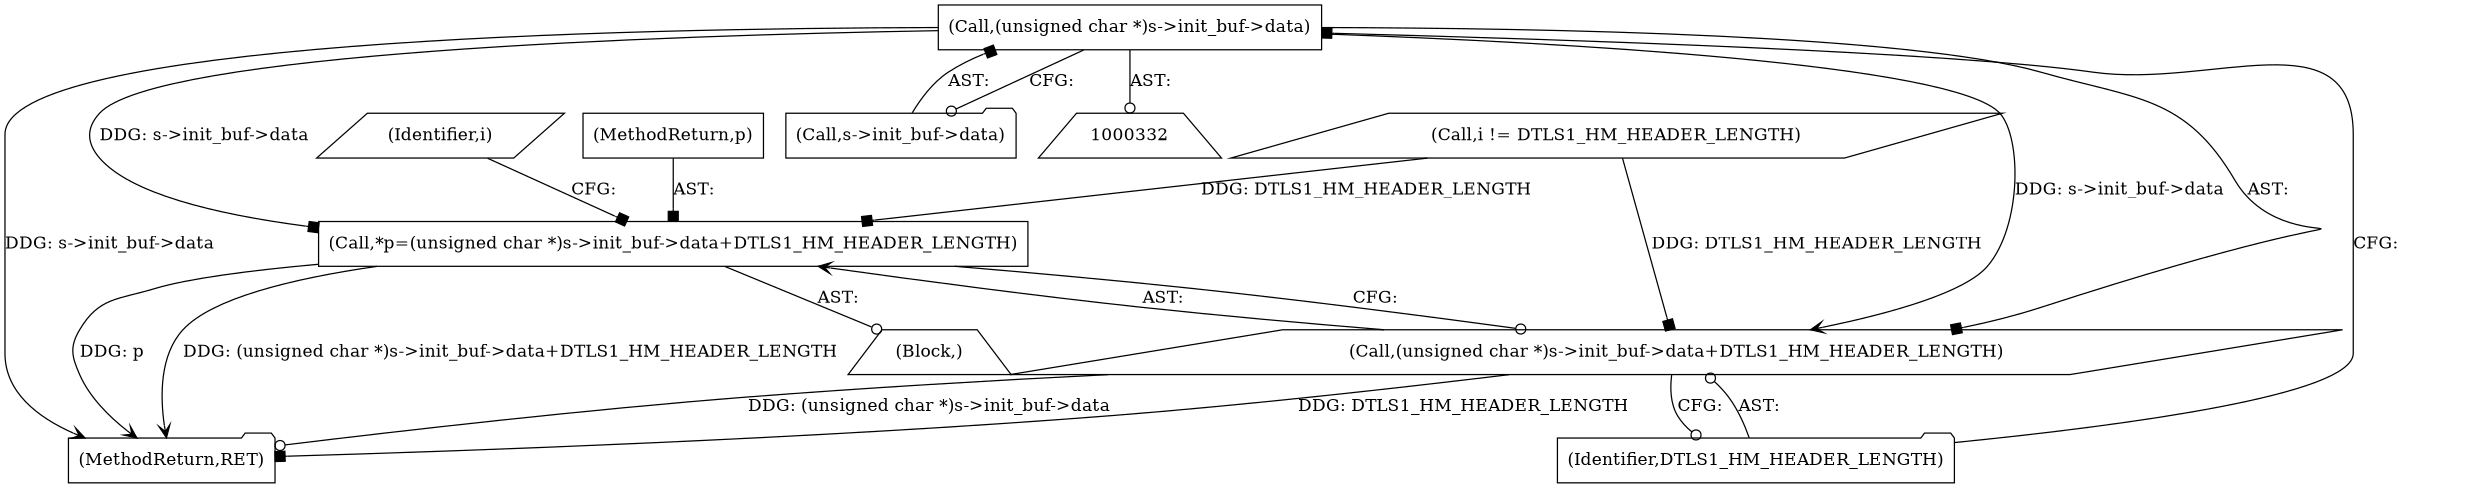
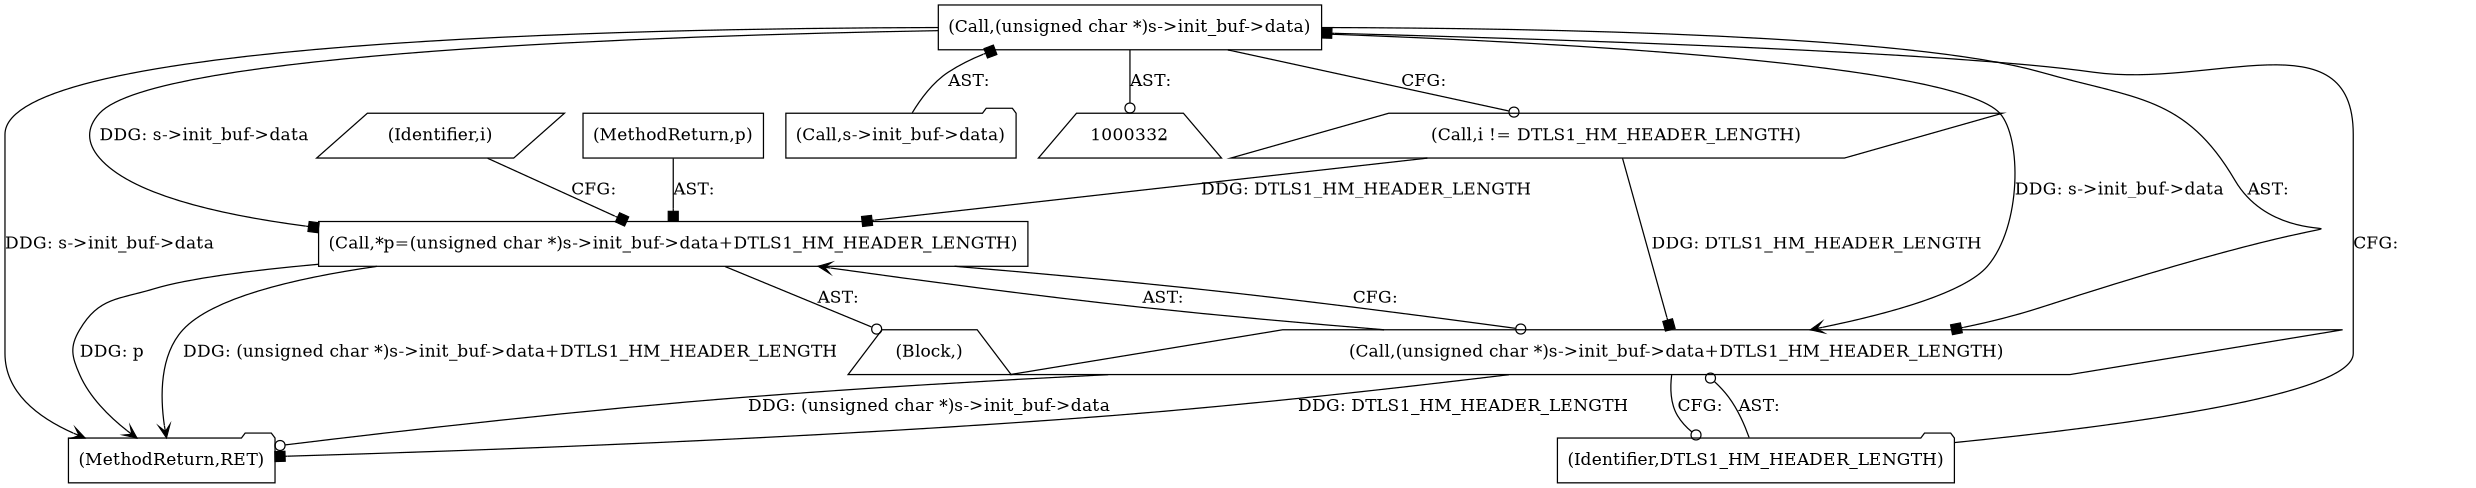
  digraph {
    node [shape=box]
    edge [arrowhead=box]
    n1 [label="(Call,(unsigned char *)s->init_buf->data)"]
    n2 [label="(Call,*p=(unsigned char *)s->init_buf->data+DTLS1_HM_HEADER_LENGTH)"]
    n3 [label="(Call,(unsigned char *)s->init_buf->data+DTLS1_HM_HEADER_LENGTH)" shape=parallelogram]
    n4 [label="(MethodReturn,RET)" shape=folder]
    n5 [label="(Call,s->init_buf->data)" shape=folder]
    1000332 [shape=trapezium]
    n7 [label="(Block,)" shape=trapezium]
    n8 [label="(Identifier,DTLS1_HM_HEADER_LENGTH)" shape=folder]
    n9 [label="(Identifier,i)" shape=parallelogram]
    n10 [label="(MethodReturn,p)"]
    n11 [label="(Call,i != DTLS1_HM_HEADER_LENGTH)" shape=parallelogram]
    n1 -> n2 [label="DDG: s->init_buf->data"]
    n1 -> n3 [label="AST: "]
    n1 -> n3 [arrowhead=vee label="DDG: s->init_buf->data"]
    n1 -> n4 [arrowhead=vee label="DDG: s->init_buf->data"]
-   n1 -> n5 [arrowhead=odot label="CFG: "]
+   n1 -> n11 [arrowhead=odot label="CFG: "]
    n1 -> 1000332 [arrowhead=odot label="AST: "]
    n2 -> n3 [arrowhead=odot label="CFG: "]
    n2 -> n4 [arrowhead=vee label="DDG: p"]
    n2 -> n4 [arrowhead=vee label="DDG: (unsigned char *)s->init_buf->data+DTLS1_HM_HEADER_LENGTH"]
    n2 -> n7 [arrowhead=odot label="AST: "]
    n3 -> n2 [arrowhead=vee label="AST: "]
    n3 -> n4 [arrowhead=odot label="DDG: (unsigned char *)s->init_buf->data"]
    n3 -> n4 [label="DDG: DTLS1_HM_HEADER_LENGTH"]
    n3 -> n8 [arrowhead=odot label="CFG: "]
    n5 -> n1 [label="AST: "]
    n8 -> n1 [label="CFG: "]
    n8 -> n3 [arrowhead=odot label="AST: "]
    n9 -> n2 [label="CFG: "]
    n10 -> n2 [label="AST: "]
    n11 -> n2 [label="DDG: DTLS1_HM_HEADER_LENGTH"]
    n11 -> n3 [label="DDG: DTLS1_HM_HEADER_LENGTH"]
  }
